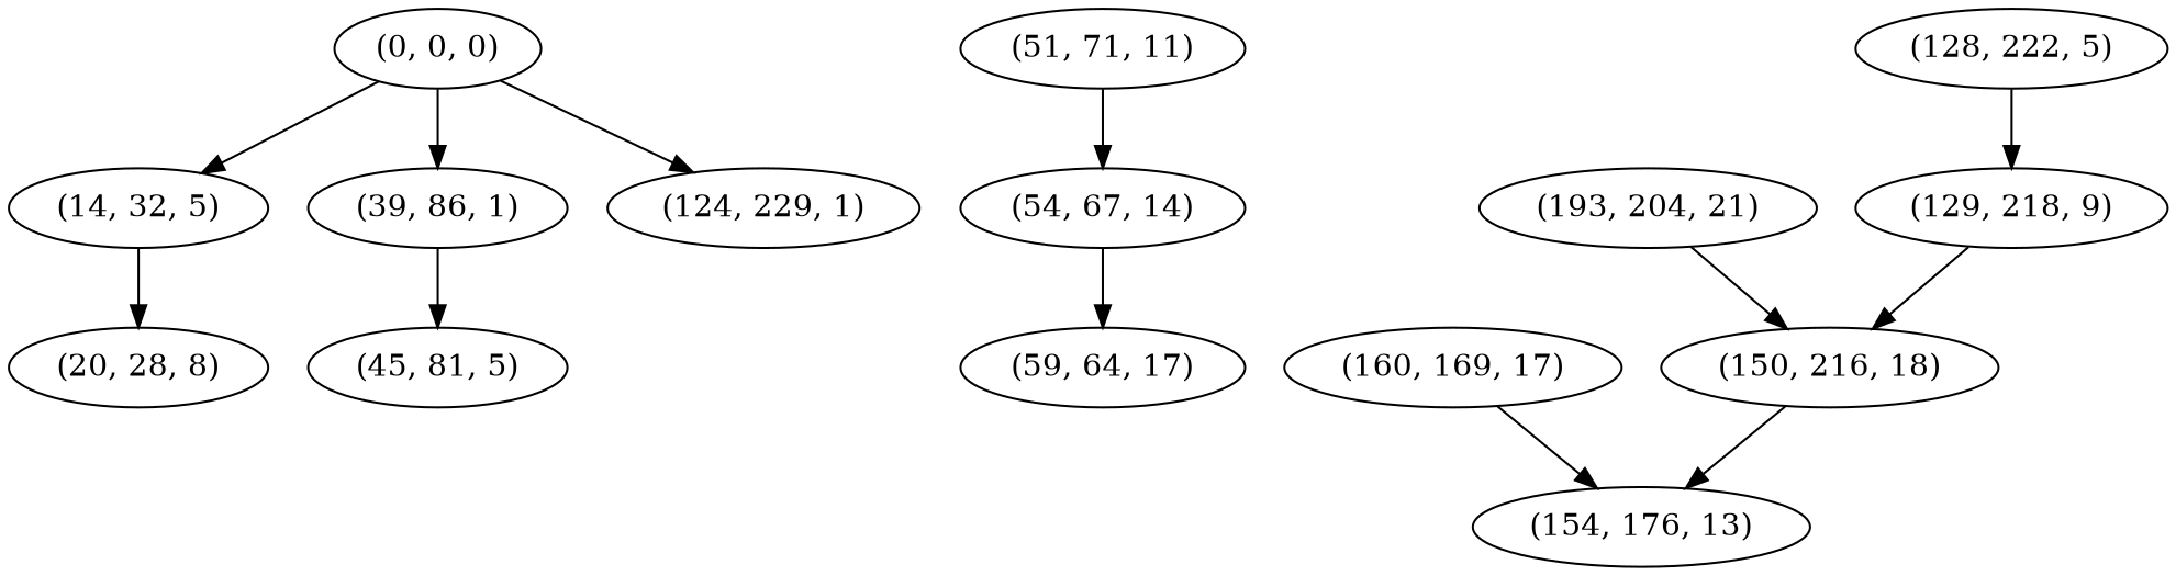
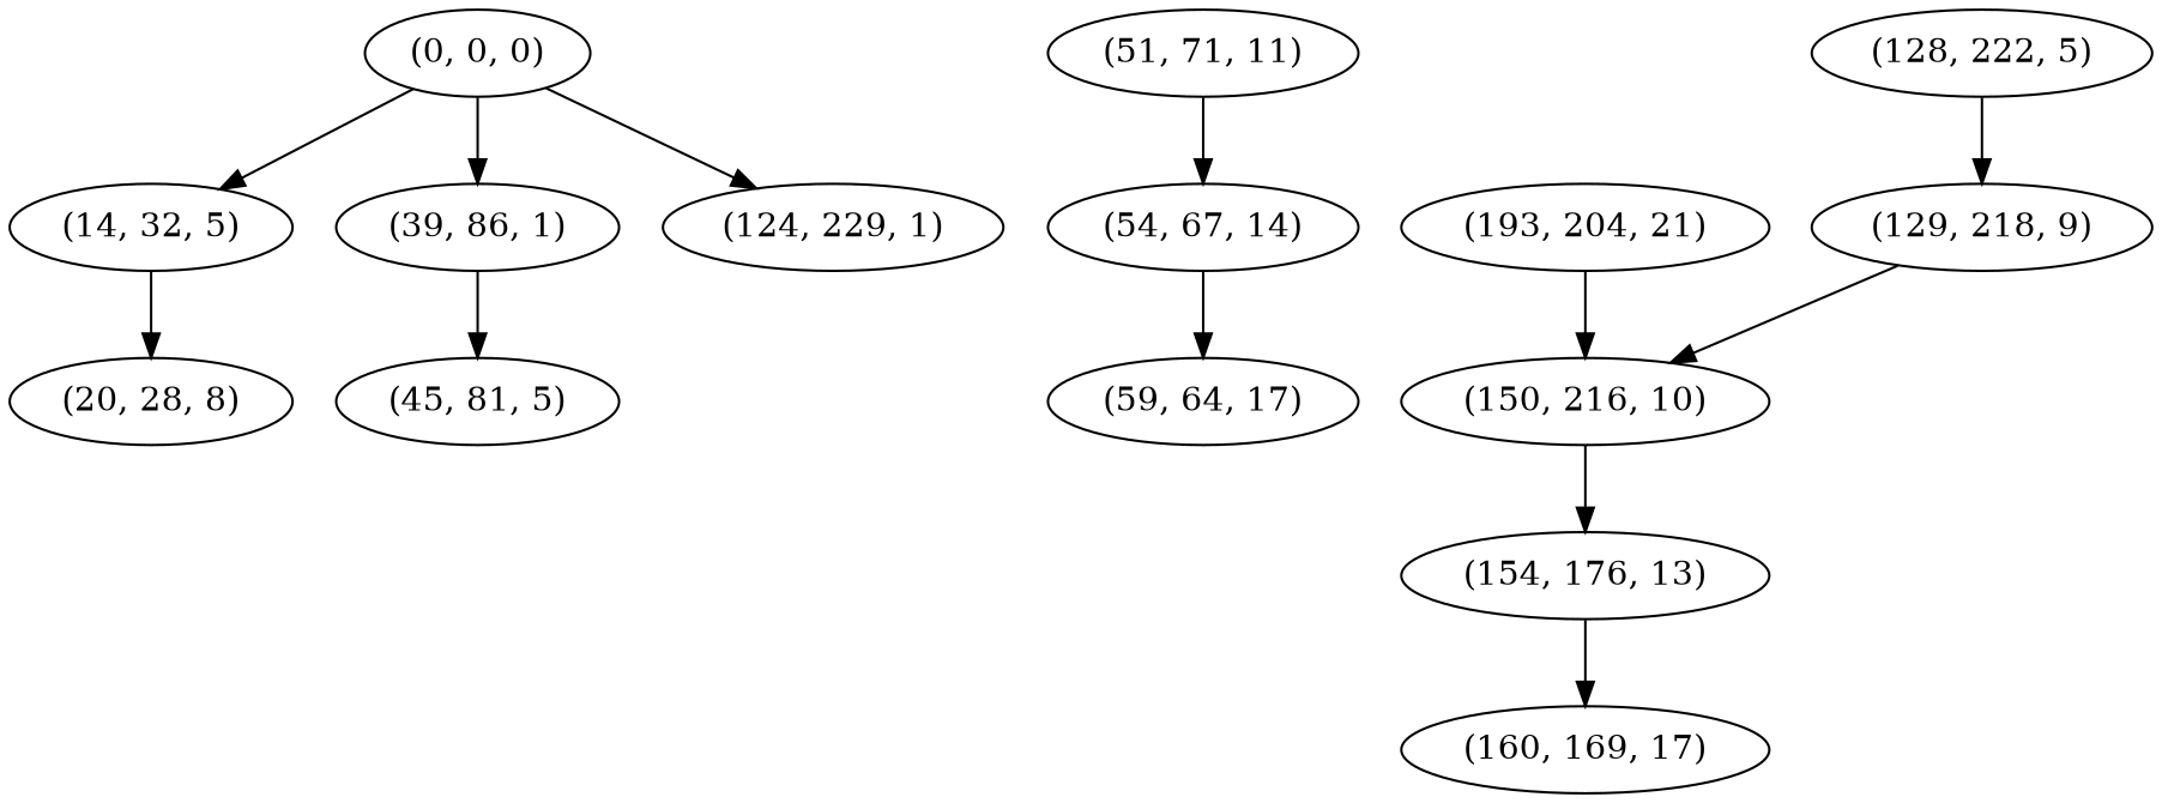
  digraph {
    "(0, 0, 0)"
    "(14, 32, 5)"
    "(39, 86, 1)"
    "(124, 229, 1)"
    "(20, 28, 8)"
    "(45, 81, 5)"
    "(51, 71, 11)"
    "(54, 67, 14)"
    "(59, 64, 17)"
    n10 [label="(129, 218, 9)"]
    "(128, 222, 5)"
-   "(150, 216, 10)" [label="(150, 216, 18)"]
+   "(150, 216, 10)"
    "(154, 176, 13)"
    "(160, 169, 17)"
    "(193, 204, 21)"
    "(0, 0, 0)" -> "(14, 32, 5)"
    "(0, 0, 0)" -> "(39, 86, 1)"
    "(0, 0, 0)" -> "(124, 229, 1)"
    "(14, 32, 5)" -> "(20, 28, 8)"
    "(39, 86, 1)" -> "(45, 81, 5)"
    "(51, 71, 11)" -> "(54, 67, 14)"
    "(54, 67, 14)" -> "(59, 64, 17)"
    n10 -> "(150, 216, 10)"
    "(128, 222, 5)" -> n10
    "(150, 216, 10)" -> "(154, 176, 13)"
-   "(160, 169, 17)" -> "(154, 176, 13)"
+   "(154, 176, 13)" -> "(160, 169, 17)"
    "(193, 204, 21)" -> "(150, 216, 10)"
  }
